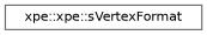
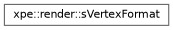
  digraph {
    rankdir=LR
-   n1 [color=grey40 fillcolor=white fontname=Helvetica fontsize=10 height=0.2 label="xpe::xpe::sVertexFormat" shape=box style=filled width=0.4]
+   n1 [color=grey40 fillcolor=white fontname=Helvetica fontsize=10 height=0.2 label="xpe::render::sVertexFormat" shape=box style=filled width=0.4]
  }
